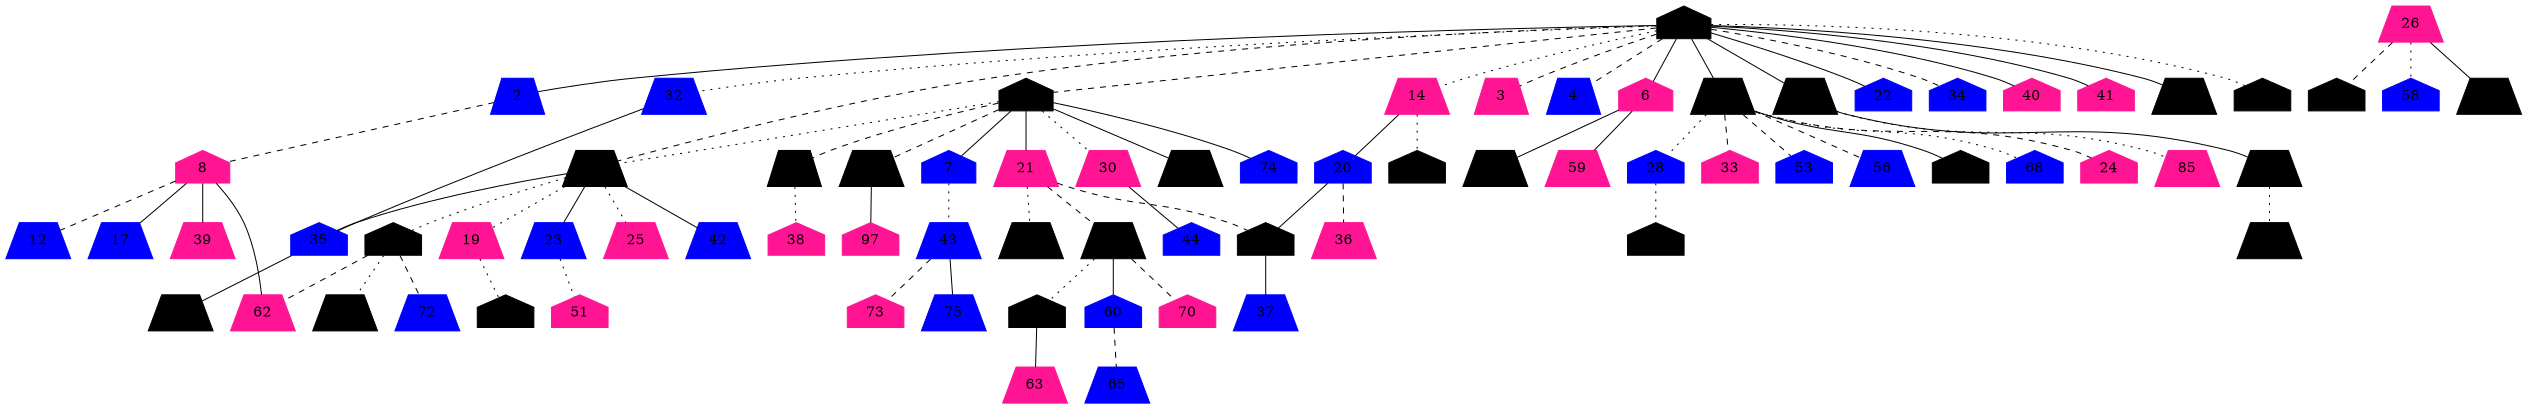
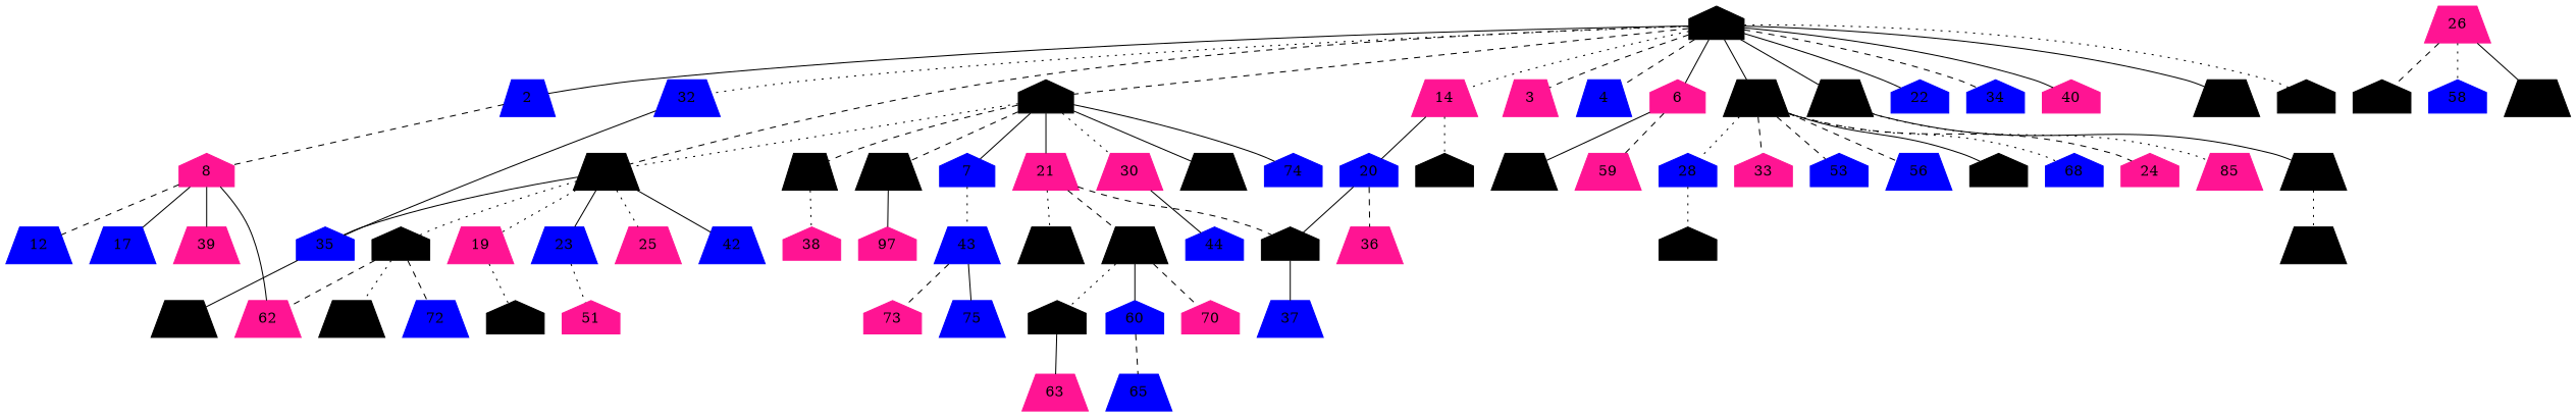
  graph {
    node [color=black shape=trapezium style=filled]
    edge [style=solid]
    1 [shape=house]
    2 [color=blue]
    3 [color=deeppink]
    4 [color=blue]
    5 [shape=house]
    6 [color=deeppink shape=house]
    10
    11
    14 [color=deeppink]
    16
    22 [color=blue shape=house]
    32 [color=blue]
    34 [color=blue shape=house]
    40 [color=deeppink shape=house]
-   41 [color=deeppink shape=house]
    54
    71 [shape=house]
    8 [color=deeppink shape=house]
    7 [color=blue shape=house]
    9
    15
    21 [color=deeppink]
    30 [color=deeppink]
    69
    74 [color=blue shape=house]
    18
    59 [color=deeppink]
    24 [color=deeppink shape=house]
    28 [color=blue shape=house]
    33 [color=deeppink shape=house]
    53 [color=blue shape=house]
    56 [color=blue]
    67 [shape=house]
    68 [color=blue shape=house]
    13 [shape=house]
    19 [color=deeppink]
    23 [color=blue]
    25 [color=deeppink]
    35 [color=blue shape=house]
    42 [color=blue]
    20 [color=blue shape=house]
    47 [shape=house]
    n43 [color=deeppink label=85]
    46
    12 [color=blue]
    17 [color=blue]
    39 [color=deeppink]
    62 [color=deeppink]
    43 [color=blue]
    38 [color=deeppink shape=house]
    n51 [color=deeppink label=97 shape=house]
    27 [shape=house]
    29
    50
    44 [color=blue shape=house]
    73 [color=deeppink shape=house]
    75 [color=blue]
    26 [color=deeppink]
    55 [shape=house]
    58 [color=blue shape=house]
    66
    49 [shape=house]
    48
    72 [color=blue]
    61 [shape=house]
    51 [color=deeppink shape=house]
    52
    36 [color=deeppink]
    64
    37 [color=blue]
    31 [shape=house]
    60 [color=blue shape=house]
    70 [color=deeppink shape=house]
    63 [color=deeppink]
    65 [color=blue]
    1 -- 2
    1 -- 3 [style=dashed]
    1 -- 4 [style=dashed]
    1 -- 5 [style=dashed]
    1 -- 6
    1 -- 10
    1 -- 11 [style=dashed]
    1 -- 14 [style=dotted]
    1 -- 16
    1 -- 22
    1 -- 32 [style=dotted]
    1 -- 34 [style=dashed]
    1 -- 40
-   1 -- 41
    1 -- 54
    1 -- 71 [style=dotted]
    2 -- 8 [style=dashed]
    5 -- 11 [style=dotted]
    5 -- 7
    5 -- 9 [style=dashed]
    5 -- 15 [style=dashed]
    5 -- 21
    5 -- 30 [style=dotted]
    5 -- 69
    5 -- 74
    6 -- 18
-   6 -- 59
+   6 -- 59 [style=dashed]
    10 -- 24 [style=dashed]
    10 -- 28 [style=dotted]
    10 -- 33 [style=dashed]
    10 -- 53 [style=dashed]
    10 -- 56 [style=dashed]
    10 -- 67
    10 -- 68 [style=dotted]
    11 -- 13 [style=dotted]
    11 -- 19 [style=dotted]
    11 -- 23
    11 -- 25 [style=dotted]
    11 -- 35
    11 -- 42
    14 -- 20
    14 -- 47 [style=dotted]
    16 -- n43 [style=dotted]
    16 -- 46
    32 -- 35
    8 -- 12 [style=dashed]
    8 -- 17
    8 -- 39
    8 -- 62
    7 -- 43 [style=dotted]
    9 -- 38 [style=dotted]
    15 -- n51
    21 -- 27 [style=dashed]
    21 -- 29 [style=dashed]
    21 -- 50 [style=dotted]
    30 -- 44
    28 -- 49 [style=dotted]
    13 -- 62 [style=dashed]
    13 -- 48 [style=dotted]
    13 -- 72 [style=dashed]
    19 -- 61 [style=dotted]
    23 -- 51 [style=dotted]
    35 -- 52
    20 -- 27
    20 -- 36 [style=dashed]
    46 -- 64 [style=dotted]
    43 -- 73 [style=dashed]
    43 -- 75
    27 -- 37
    29 -- 31 [style=dotted]
    29 -- 60
    29 -- 70 [style=dashed]
    26 -- 55 [style=dashed]
    26 -- 58 [style=dotted]
    26 -- 66
    31 -- 63
    60 -- 65 [style=dashed]
  }
